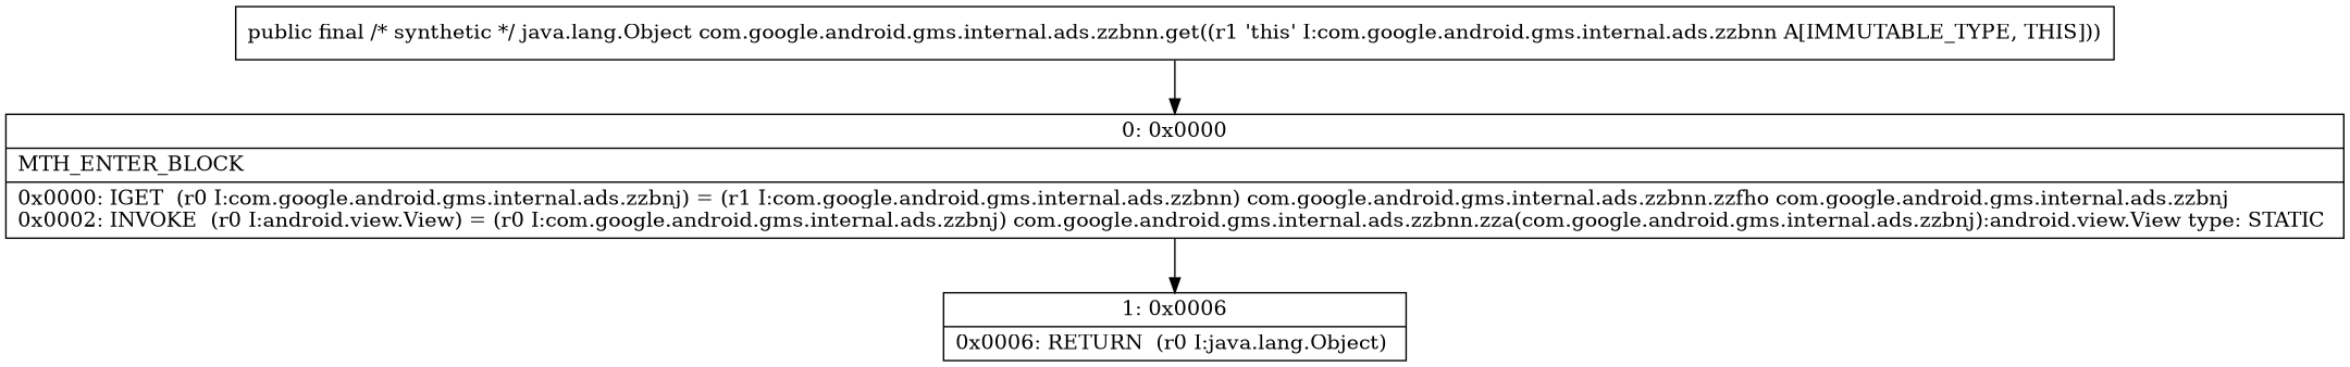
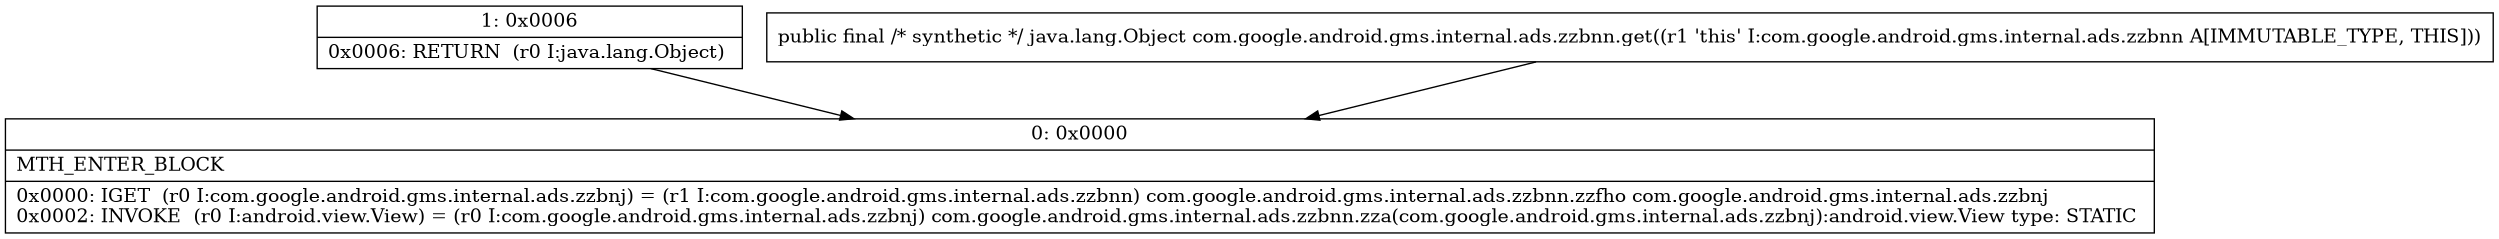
  digraph {
    node [shape=record]
    n1 [label="{0\:\ 0x0000|MTH_ENTER_BLOCK\l|0x0000: IGET  (r0 I:com.google.android.gms.internal.ads.zzbnj) = (r1 I:com.google.android.gms.internal.ads.zzbnn) com.google.android.gms.internal.ads.zzbnn.zzfho com.google.android.gms.internal.ads.zzbnj \l0x0002: INVOKE  (r0 I:android.view.View) = (r0 I:com.google.android.gms.internal.ads.zzbnj) com.google.android.gms.internal.ads.zzbnn.zza(com.google.android.gms.internal.ads.zzbnj):android.view.View type: STATIC \l}"]
    n2 [label="{1\:\ 0x0006|0x0006: RETURN  (r0 I:java.lang.Object) \l}"]
    n3 [label="{public final \/* synthetic *\/ java.lang.Object com.google.android.gms.internal.ads.zzbnn.get((r1 'this' I:com.google.android.gms.internal.ads.zzbnn A[IMMUTABLE_TYPE, THIS])) }"]
-   n1 -> n2
+   n2 -> n1
    n3 -> n1
  }
